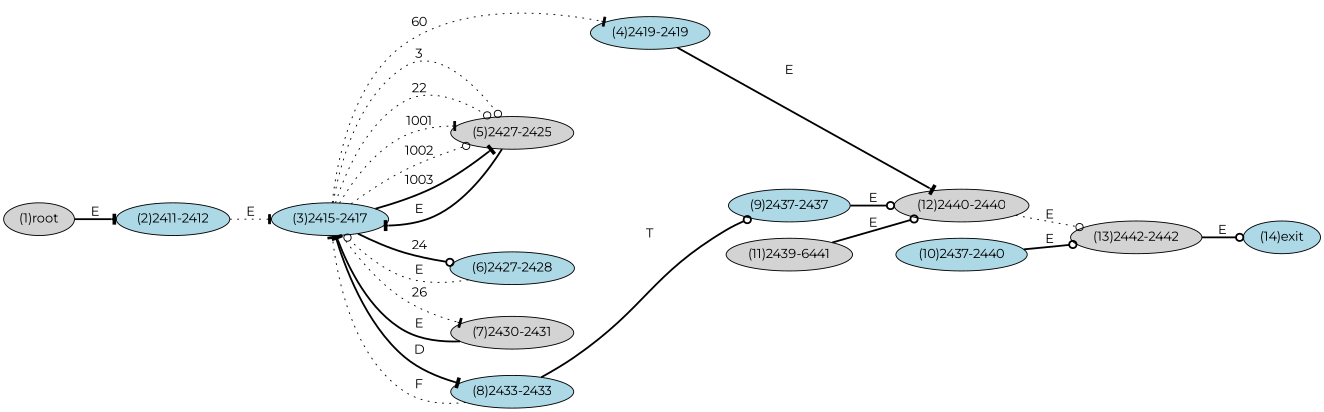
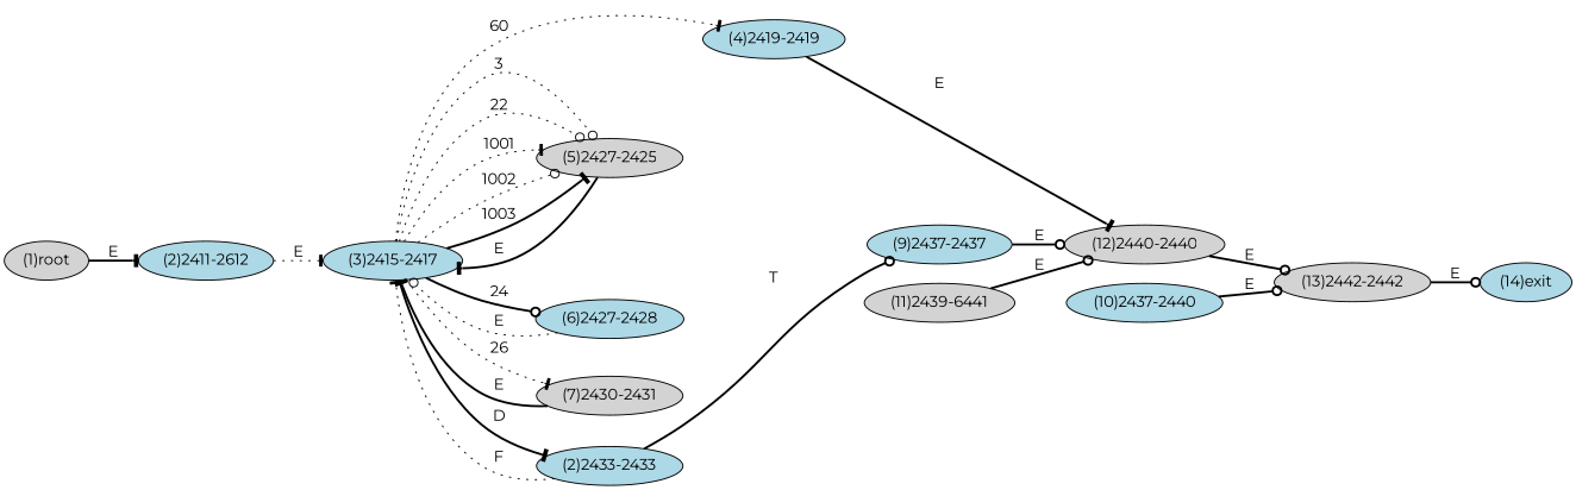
  digraph {
    fontname=Montserrat
    rankdir=LR
    node [fillcolor=lightblue fontname=Montserrat style=filled]
    edge [arrowhead=tee fontname=Montserrat style=bold]
    n1 [fillcolor=lightgrey label="(1)root"]
-   n2 [label="(2)2411-2412"]
+   n2 [label="(2)2411-2612"]
    n3 [label="(3)2415-2417"]
    n4 [label="(4)2419-2419"]
    n5 [fillcolor=lightgrey label="(5)2427-2425"]
    n6 [label="(6)2427-2428"]
    n7 [fillcolor=lightgrey label="(7)2430-2431"]
-   n8 [label="(8)2433-2433"]
+   n8 [label="(2)2433-2433"]
    n9 [fillcolor=lightgrey label="(12)2440-2440"]
    n10 [label="(9)2437-2437"]
    n11 [fillcolor=lightgrey label="(13)2442-2442"]
    n12 [label="(10)2437-2440"]
    n13 [label="(14)exit"]
    n14 [fillcolor=lightgrey label="(11)2439-6441"]
    n1 -> n2 [label=E]
    n2 -> n3 [label=E style=dotted]
    n3 -> n4 [label=60 style=dotted]
    n3 -> n5 [arrowhead=odot label=3 style=dotted]
    n3 -> n5 [arrowhead=odot label=22 style=dotted]
    n3 -> n5 [label=1001 style=dotted]
    n3 -> n5 [arrowhead=odot label=1002 style=dotted]
    n3 -> n5 [label=1003]
    n3 -> n6 [arrowhead=odot label=24]
    n3 -> n7 [label=26 style=dotted]
    n3 -> n8 [label=D]
    n4 -> n9 [label=E]
    n5 -> n3 [label=E]
    n6 -> n3 [arrowhead=odot label=E style=dotted]
    n7 -> n3 [label=E]
    n8 -> n3 [label=F style=dotted]
    n8 -> n10 [arrowhead=odot label=T]
-   n9 -> n11 [arrowhead=odot label=E style=dotted]
+   n9 -> n11 [arrowhead=odot label=E]
    n10 -> n9 [arrowhead=odot label=E]
    n11 -> n13 [arrowhead=odot label=E]
    n12 -> n11 [arrowhead=odot label=E]
    n14 -> n9 [arrowhead=odot label=E]
  }
